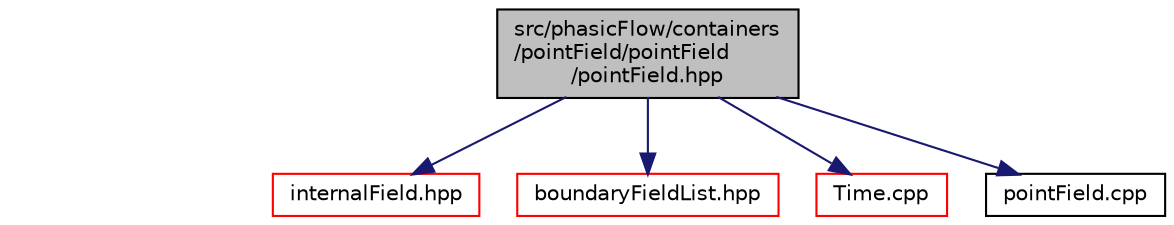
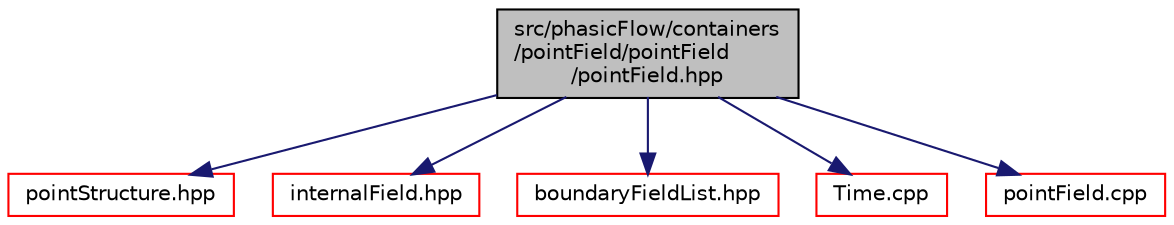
  digraph {
    node [color=red fillcolor=white fontname=Helvetica fontsize=10 shape=record style=filled]
    edge [color=midnightblue fontname=Helvetica fontsize=10 labelfontname=Helvetica labelfontsize=10 style=solid]
    n1 [color=black fillcolor=grey75 fontcolor=black height=0.2 label="src/phasicFlow/containers\l/pointField/pointField\l/pointField.hpp" width=0.4]
+   n2 [height=0.2 label="pointStructure.hpp" width=0.4]
    n3 [height=0.2 label="internalField.hpp" width=0.4]
    n4 [height=0.2 label="boundaryFieldList.hpp" width=0.4]
    n5 [height=0.2 label="Time.cpp" width=0.4]
-   n6 [color=black height=0.2 label="pointField.cpp" width=0.4]
+   n6 [height=0.2 label="pointField.cpp" width=0.4]
+   n1 -> n2
    n1 -> n3
    n1 -> n4
    n1 -> n5
    n1 -> n6
  }
